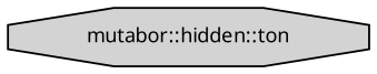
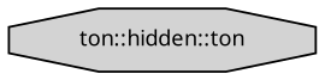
  digraph {
    rankdir=LR
-   n1 [color=black fillcolor=lightgrey fontname=Sans fontsize=10 height=0.2 label="mutabor::hidden::ton" shape=octagon style=filled width=0.4]
+   n1 [color=black fillcolor=lightgrey fontname=Sans fontsize=10 height=0.2 label="ton::hidden::ton" shape=octagon style=filled width=0.4]
  }
